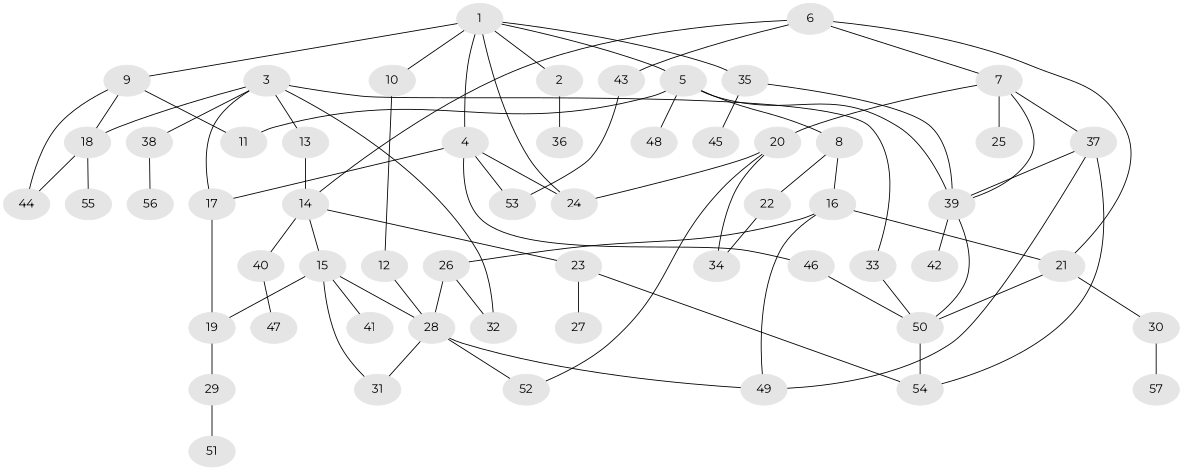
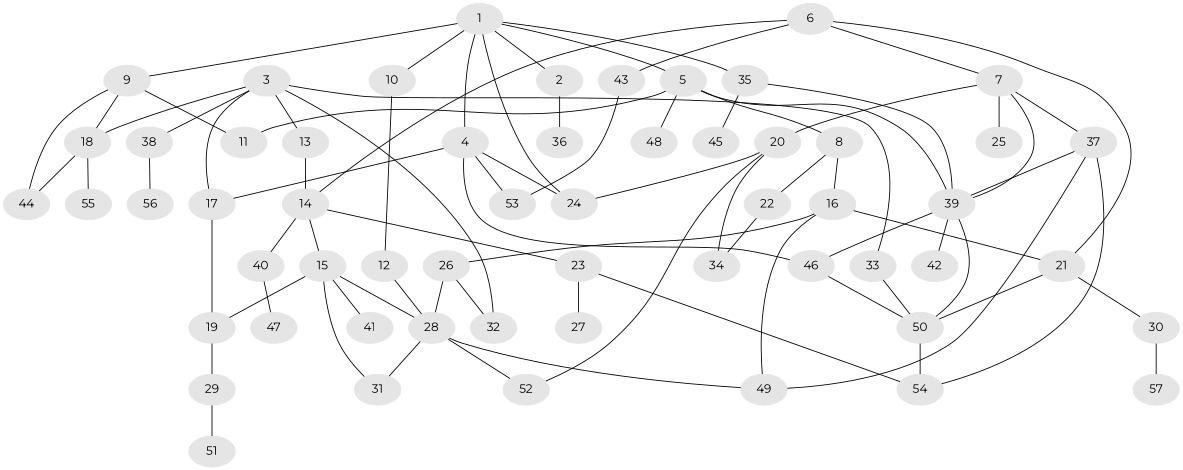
  graph {
    fontname=Montserrat
    node [color=gray90 fontname=Montserrat style=filled]
    edge [fontname=Montserrat]
    1
    2
    4
    5
    9
    10
    24
    35
    36
    3
    13
    17
    18
    32
    33
    38
    46
    53
    8
    11
    39
    48
    44
    12
    45
    14
    19
    55
    50
    56
    6
    7
    21
    43
    16
    22
    42
    20
    25
    37
    15
    23
    40
    30
    34
    52
    49
    54
    26
    28
    31
    41
    27
    47
    29
    51
    57
    1 -- 2
    1 -- 4
    1 -- 5
    1 -- 9
    1 -- 10
    1 -- 24
    1 -- 35
    2 -- 36
    4 -- 24
    4 -- 17
    4 -- 46
    4 -- 53
    5 -- 8
    5 -- 11
    5 -- 39
    5 -- 48
    9 -- 18
    9 -- 11
    9 -- 44
    10 -- 12
    35 -- 39
    35 -- 45
    3 -- 13
    3 -- 17
    3 -- 18
    3 -- 32
    3 -- 33
    3 -- 38
    13 -- 14
    17 -- 19
    18 -- 44
    18 -- 55
    33 -- 50
    38 -- 56
    46 -- 50
    8 -- 16
    8 -- 22
+   39 -- 46
    39 -- 50
    39 -- 42
    12 -- 28
    14 -- 15
    14 -- 23
    14 -- 40
    19 -- 29
    50 -- 54
    6 -- 14
    6 -- 7
    6 -- 21
    6 -- 43
    7 -- 39
    7 -- 20
    7 -- 25
    7 -- 37
    21 -- 50
    21 -- 30
    43 -- 53
    16 -- 21
    16 -- 49
    16 -- 26
    22 -- 34
    20 -- 24
    20 -- 34
    20 -- 52
    37 -- 39
    37 -- 49
    37 -- 54
    15 -- 19
    15 -- 28
    15 -- 31
    15 -- 41
    23 -- 54
    23 -- 27
    40 -- 47
    30 -- 57
    26 -- 32
    26 -- 28
    28 -- 52
    28 -- 49
    28 -- 31
    29 -- 51
  }
